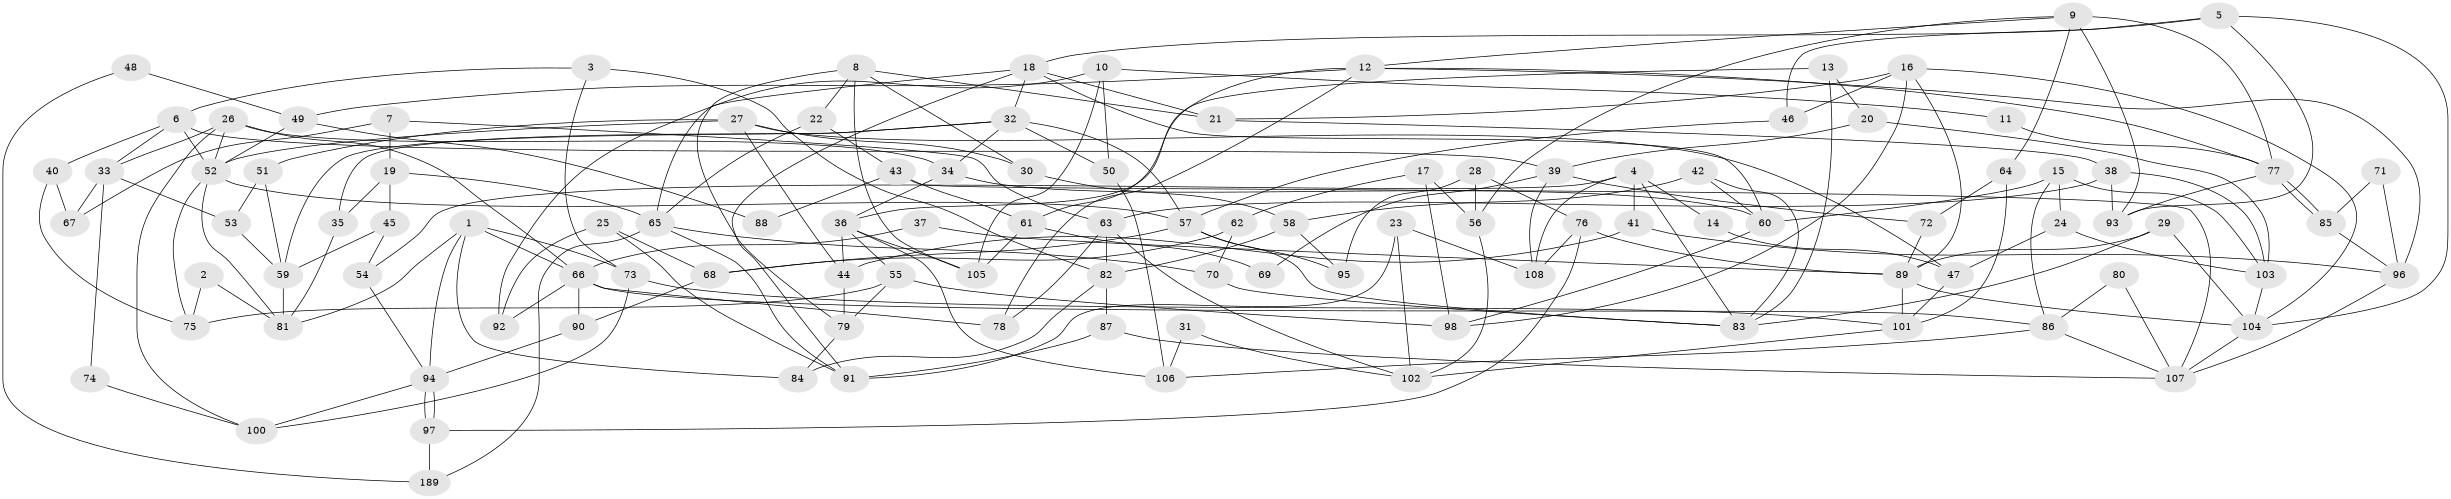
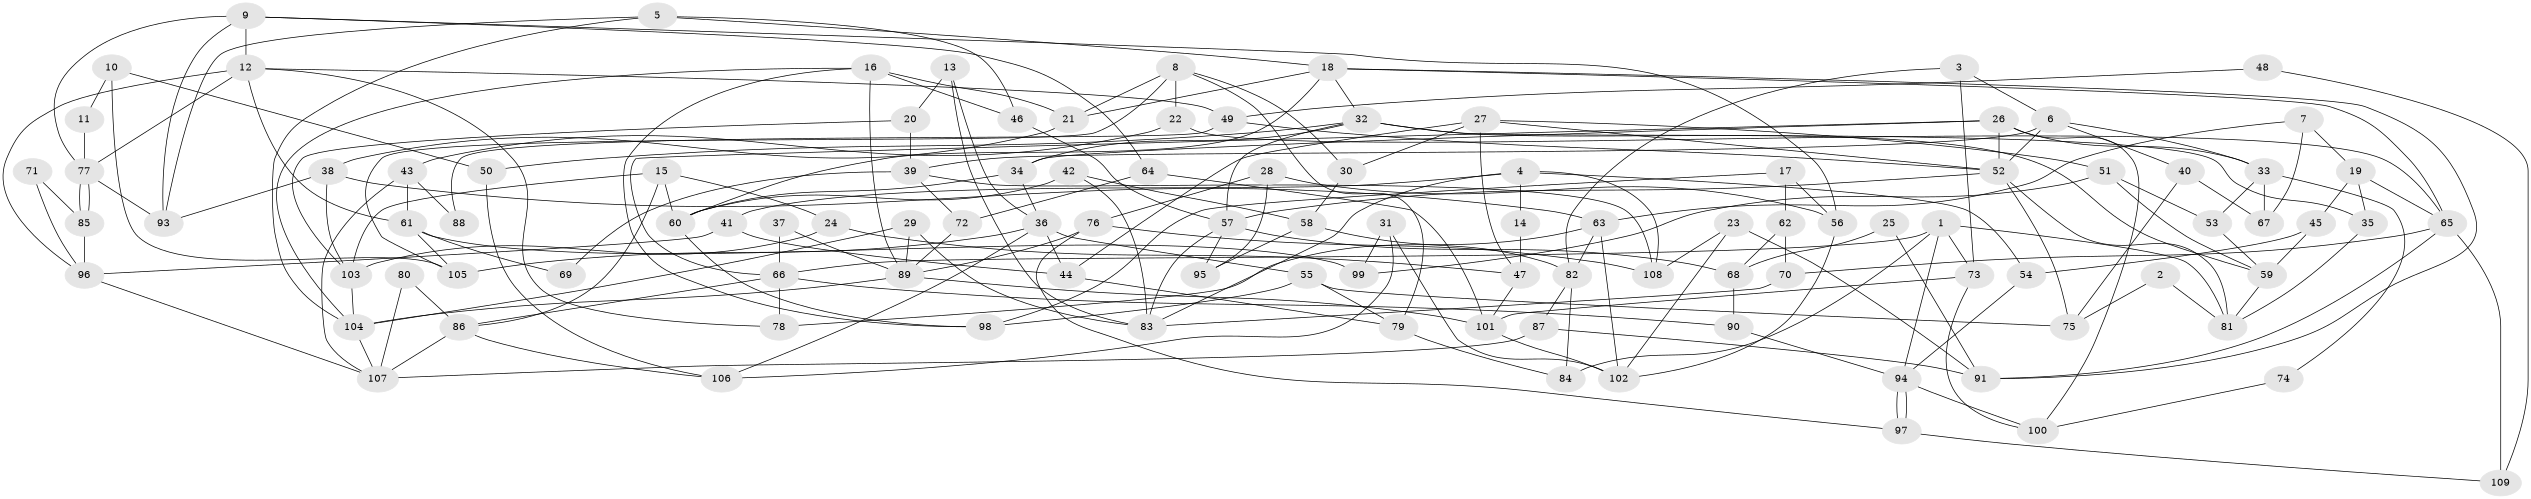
  graph {
    node [color=gray90 style=filled]
    1
    66
    73
    81
    84
    94
-   92
    78
    86
    90
    100
    101
    97
    2
    75
    3
    6
    82
    33
    39
    40
    52
    87
    4
    14
    41
    54
    83
    108
    47
    96
    44
    5
    18
    46
    93
    104
    21
    60
    32
    65
    91
    57
    107
    67
    53
    74
    69
    72
    7
    19
    63
    35
    45
    102
    8
    22
    30
    79
    105
    38
    43
    58
    9
    12
    56
    64
    77
    49
    61
    85
    10
    11
    50
    106
    88
+   99
    13
    20
    36
    103
    55
    15
    24
    98
    16
    89
    17
    62
    68
    70
    34
    59
-   109 [label=189]
+   109
    23
    25
    26
    27
    51
    28
    76
    95
    29
    31
    37
    42
    48
    71
    80
    1 -- 66
    1 -- 73
    1 -- 81
    1 -- 84
    1 -- 94
-   66 -- 92
    66 -- 78
    66 -- 86
    66 -- 90
    73 -- 100
    73 -- 101
    94 -- 100
    94 -- 97
    94 -- 97
    86 -- 107
    86 -- 106
    90 -- 94
    101 -- 102
    97 -- 109
    2 -- 81
    2 -- 75
    3 -- 73
    3 -- 6
    3 -- 82
    6 -- 33
    6 -- 39
    6 -- 40
    6 -- 52
    82 -- 84
    82 -- 87
    33 -- 67
    33 -- 53
    33 -- 74
    39 -- 108
    39 -- 69
    39 -- 72
    40 -- 75
    40 -- 67
    52 -- 81
    52 -- 75
    52 -- 57
    87 -- 91
    87 -- 107
    4 -- 14
    4 -- 41
    4 -- 54
    4 -- 83
    4 -- 108
    14 -- 47
    41 -- 96
    41 -- 44
    54 -- 94
    47 -- 101
    96 -- 107
    44 -- 79
    5 -- 18
    5 -- 46
    5 -- 93
    5 -- 104
    18 -- 21
    18 -- 60
    18 -- 32
    18 -- 65
    18 -- 91
    46 -- 57
    104 -- 107
    21 -- 38
    60 -- 98
    32 -- 57
    32 -- 35
    32 -- 50
    32 -- 34
    32 -- 59
    65 -- 91
    65 -- 70
    65 -- 109
    57 -- 83
    57 -- 68
    57 -- 95
    53 -- 59
    74 -- 100
    72 -- 89
    7 -- 67
    7 -- 19
    7 -- 63
    19 -- 65
    19 -- 35
    19 -- 45
    63 -- 78
    63 -- 82
    63 -- 102
    35 -- 81
    45 -- 54
    45 -- 59
    8 -- 21
    8 -- 22
    8 -- 30
    8 -- 79
    8 -- 105
    22 -- 65
    22 -- 43
    30 -- 58
    79 -- 84
    38 -- 93
    38 -- 63
    38 -- 103
    43 -- 107
    43 -- 61
    43 -- 88
    58 -- 82
    58 -- 95
    9 -- 93
    9 -- 12
    9 -- 56
    9 -- 64
    9 -- 77
    12 -- 78
    12 -- 96
    12 -- 77
    12 -- 49
    12 -- 61
    56 -- 102
    64 -- 101
    64 -- 72
    77 -- 93
    77 -- 85
    77 -- 85
    49 -- 52
    49 -- 88
    61 -- 69
    61 -- 105
+   61 -- 99
    85 -- 96
-   10 -- 92
    10 -- 105
    10 -- 11
    10 -- 50
    11 -- 77
    50 -- 106
    13 -- 83
    13 -- 20
    13 -- 36
    20 -- 39
    20 -- 103
    36 -- 44
    36 -- 105
    36 -- 106
    36 -- 55
    103 -- 104
    55 -- 75
    55 -- 79
    55 -- 98
    15 -- 86
    15 -- 60
    15 -- 103
    15 -- 24
    24 -- 47
    24 -- 103
    16 -- 46
    16 -- 104
    16 -- 21
    16 -- 98
    16 -- 89
    89 -- 101
    89 -- 104
    17 -- 56
    17 -- 98
    17 -- 62
    62 -- 68
    62 -- 70
    68 -- 90
    70 -- 83
    34 -- 60
    34 -- 36
    59 -- 81
    23 -- 108
    23 -- 91
    23 -- 102
-   25 -- 92
    25 -- 91
    25 -- 68
    26 -- 66
    26 -- 100
    26 -- 33
    26 -- 52
    26 -- 34
    27 -- 52
    27 -- 47
    27 -- 44
    27 -- 30
    27 -- 51
    51 -- 53
+   51 -- 99
    51 -- 59
    28 -- 56
    28 -- 76
    28 -- 95
    76 -- 97
    76 -- 108
    76 -- 89
    29 -- 83
    29 -- 104
    29 -- 89
    31 -- 102
    31 -- 106
+   31 -- 99
    37 -- 66
    37 -- 89
    42 -- 83
    42 -- 60
    42 -- 58
    48 -- 49
    48 -- 109
    71 -- 96
    71 -- 85
    80 -- 86
    80 -- 107
  }
